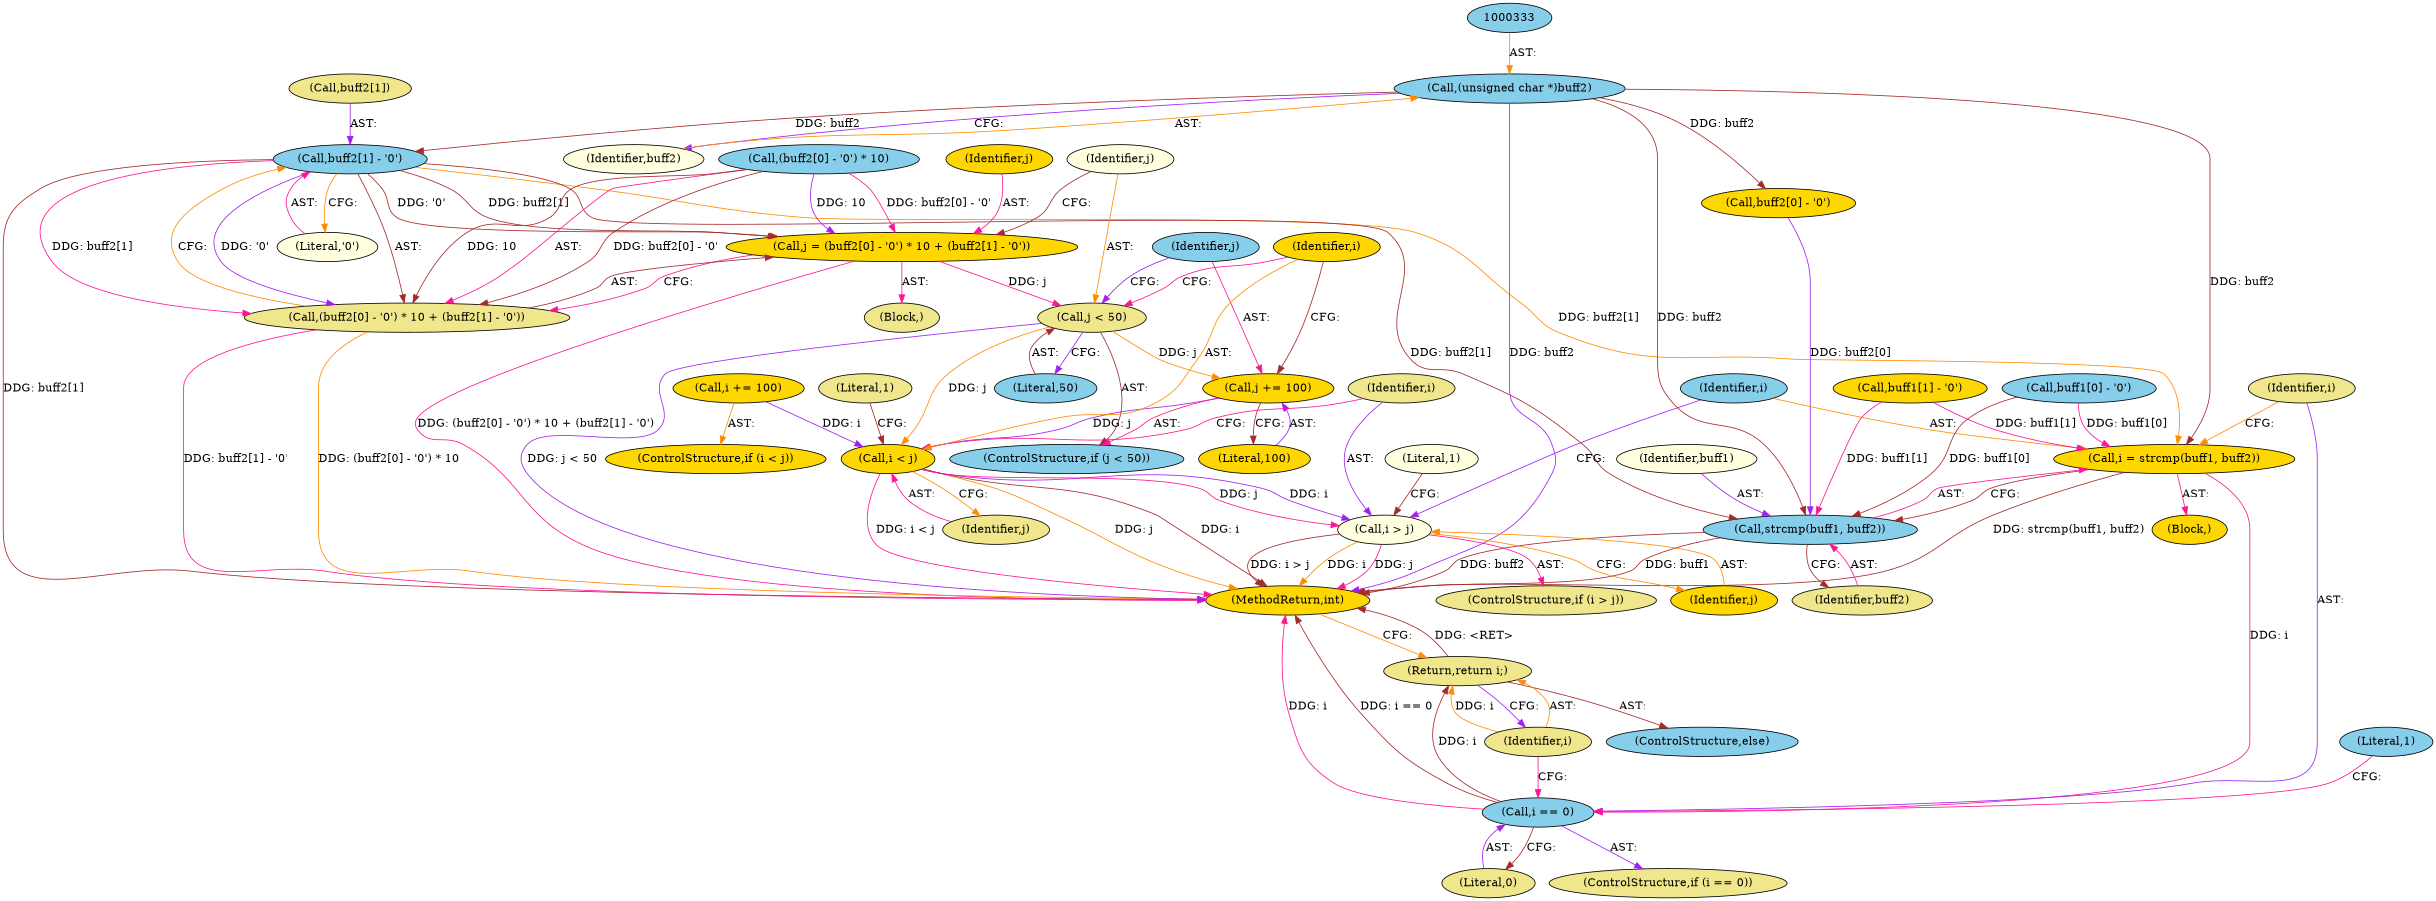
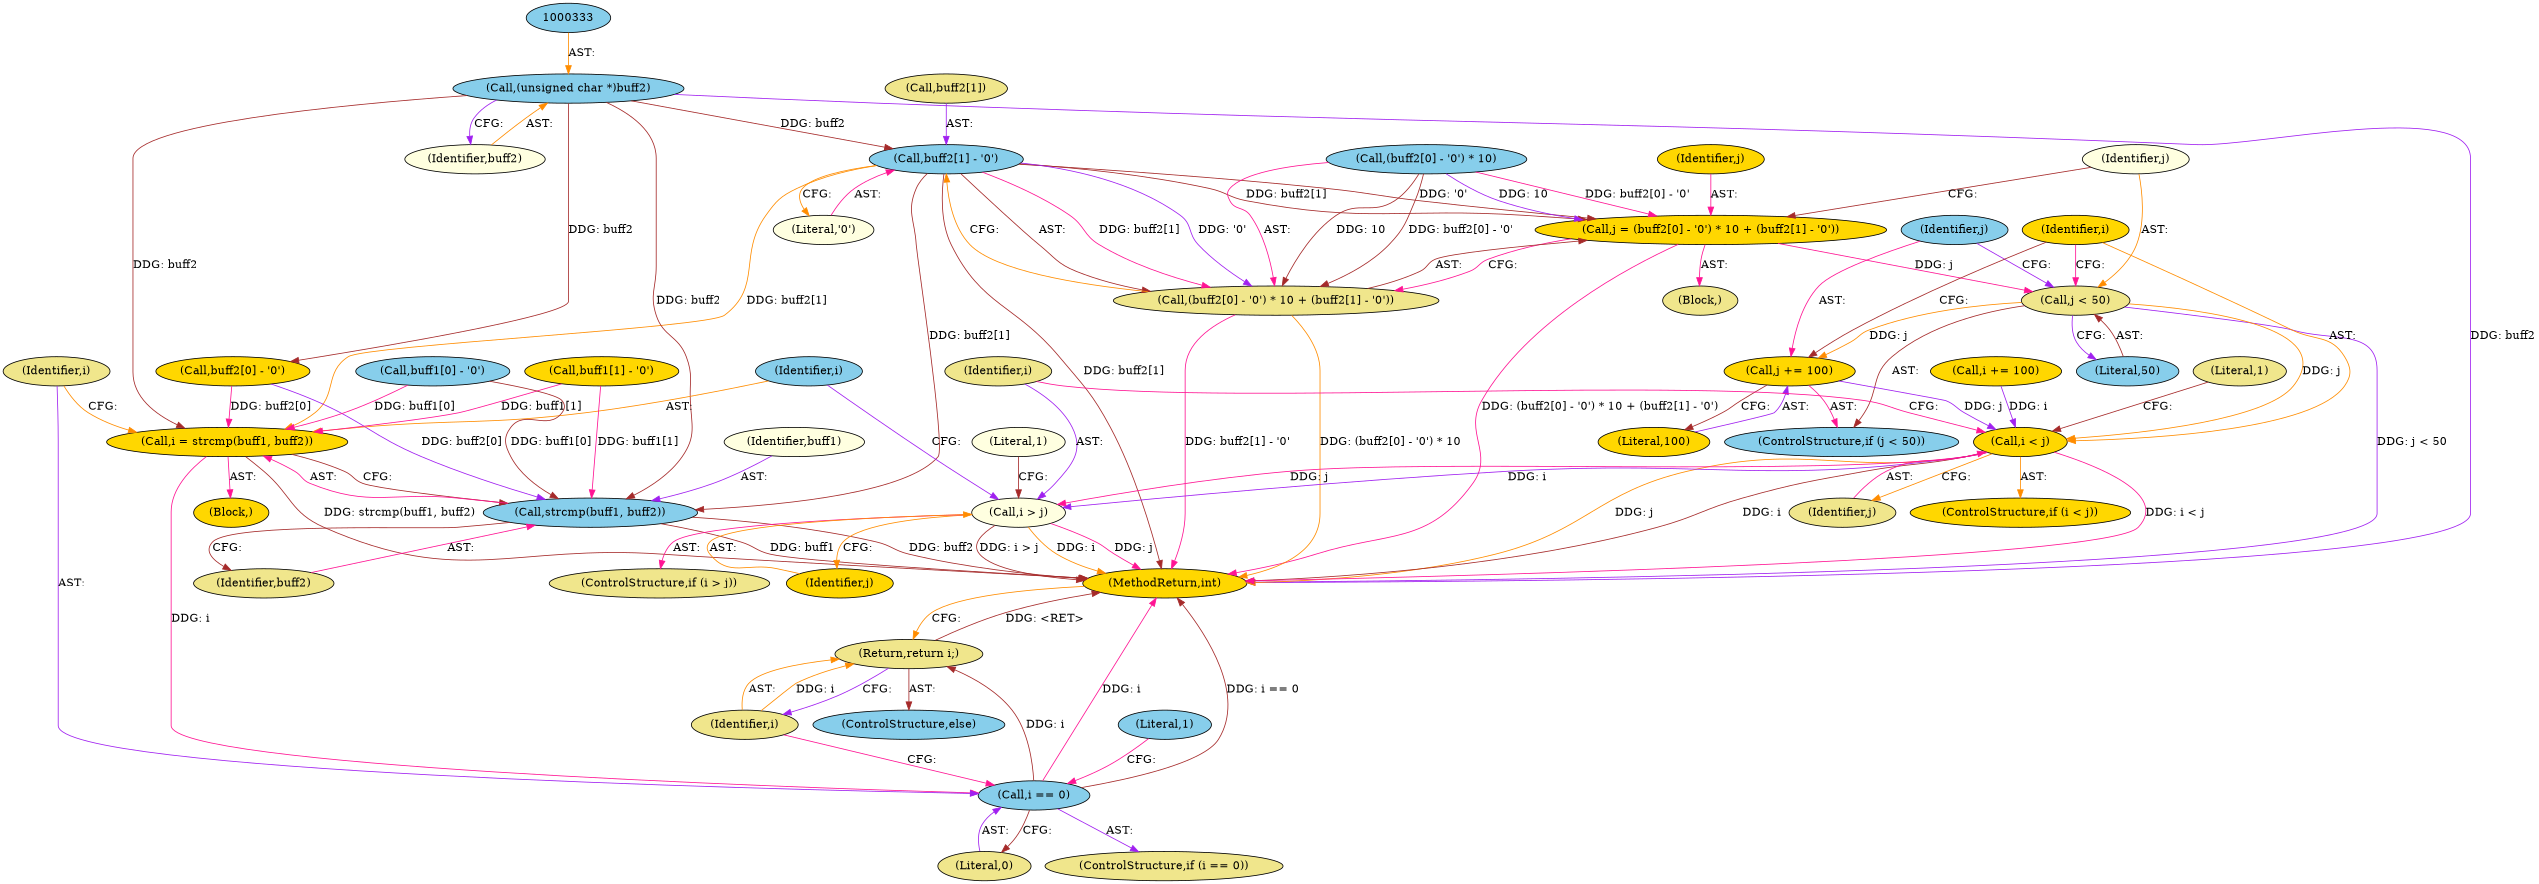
  digraph {
    node [fillcolor=gold style=filled]
    edge [color=brown]
    n1 [fillcolor=skyblue label="(Call,buff2[1] - '0')"]
    n2 [label="(Call,j = (buff2[0] - '0') * 10 + (buff2[1] - '0'))"]
    n3 [fillcolor=khaki label="(Call,(buff2[0] - '0') * 10 + (buff2[1] - '0'))"]
    n4 [label="(Call,i = strcmp(buff1, buff2))"]
    n5 [fillcolor=skyblue label="(Call,strcmp(buff1, buff2))"]
    n6 [fillcolor=lightyellow label="(Literal,'0')"]
    n7 [label="(MethodReturn,int)"]
    n8 [fillcolor=khaki label="(Call,j < 50)"]
    n9 [fillcolor=khaki label="(Block,)"]
    n10 [fillcolor=skyblue label="(Call,i == 0)"]
    n11 [label="(Block,)"]
    n12 [fillcolor=khaki label="(Identifier,buff2)"]
    n13 [fillcolor=khaki label="(Return,return i;)"]
    n14 [fillcolor=skyblue label="(Call,(unsigned char *)buff2)"]
    n15 [fillcolor=lightyellow label="(Identifier,buff2)"]
    n16 [label="(Call,buff2[0] - '0')"]
    n17 [label="(Call,j += 100)"]
    n18 [label="(Call,i < j)"]
    n19 [fillcolor=skyblue label="(ControlStructure,if (j < 50))"]
    n20 [fillcolor=skyblue label="(Literal,50)"]
    n21 [label="(Literal,100)"]
    n22 [fillcolor=lightyellow label="(Call,i > j)"]
    n23 [fillcolor=khaki label="(Identifier,j)"]
    n24 [label="(ControlStructure,if (i < j))"]
    n25 [label="(Identifier,j)"]
    n26 [fillcolor=khaki label="(ControlStructure,if (i > j))"]
    n27 [fillcolor=khaki label="(Literal,0)"]
    n28 [fillcolor=khaki label="(ControlStructure,if (i == 0))"]
    n29 [fillcolor=khaki label="(Identifier,i)"]
    n30 [fillcolor=skyblue label="(ControlStructure,else)"]
    n31 [fillcolor=skyblue label="(Identifier,j)"]
    n32 [fillcolor=khaki label="(Literal,1)"]
    n33 [label="(Call,i += 100)"]
    n34 [fillcolor=khaki label="(Identifier,i)"]
    n35 [fillcolor=skyblue label="(Identifier,i)"]
    n36 [fillcolor=khaki label="(Call,buff2[1])"]
    n37 [fillcolor=skyblue label="(Literal,1)"]
    n38 [label="(Identifier,j)"]
    n39 [fillcolor=khaki label="(Identifier,i)"]
    n40 [label="(Call,buff1[1] - '0')"]
    n41 [fillcolor=lightyellow label="(Identifier,buff1)"]
    n42 [fillcolor=lightyellow label="(Identifier,j)"]
    n43 [fillcolor=lightyellow label="(Literal,1)"]
    n44 [fillcolor=skyblue label="(Call,(buff2[0] - '0') * 10)"]
    n45 [fillcolor=skyblue label="(Call,buff1[0] - '0')"]
    n46 [label="(Identifier,i)"]
    1000333 [fillcolor=skyblue]
    n1 -> n2 [label="DDG: buff2[1]"]
    n1 -> n2 [label="DDG: '0'"]
    n1 -> n3 [label="AST: "]
    n1 -> n3 [color=deeppink label="DDG: buff2[1]"]
    n1 -> n3 [color=purple label="DDG: '0'"]
    n1 -> n4 [color=darkorange label="DDG: buff2[1]"]
    n1 -> n5 [label="DDG: buff2[1]"]
    n1 -> n6 [color=darkorange label="CFG: "]
    n1 -> n7 [label="DDG: buff2[1]"]
    n2 -> n3 [color=deeppink label="CFG: "]
    n2 -> n7 [color=deeppink label="DDG: (buff2[0] - '0') * 10 + (buff2[1] - '0')"]
    n2 -> n8 [color=deeppink label="DDG: j"]
    n2 -> n9 [color=deeppink label="AST: "]
    n3 -> n1 [color=darkorange label="CFG: "]
    n3 -> n2 [label="AST: "]
    n3 -> n7 [color=darkorange label="DDG: (buff2[0] - '0') * 10"]
    n3 -> n7 [color=deeppink label="DDG: buff2[1] - '0'"]
    n4 -> n5 [label="CFG: "]
    n4 -> n7 [label="DDG: strcmp(buff1, buff2)"]
    n4 -> n10 [color=deeppink label="DDG: i"]
    n4 -> n11 [color=deeppink label="AST: "]
    n5 -> n4 [color=deeppink label="AST: "]
    n5 -> n7 [label="DDG: buff1"]
    n5 -> n7 [label="DDG: buff2"]
    n5 -> n12 [label="CFG: "]
    n6 -> n1 [color=deeppink label="AST: "]
    n7 -> n13 [color=darkorange label="CFG: "]
    n8 -> n7 [color=purple label="DDG: j < 50"]
    n8 -> n17 [color=darkorange label="DDG: j"]
    n8 -> n18 [color=darkorange label="DDG: j"]
    n8 -> n19 [label="AST: "]
    n8 -> n20 [color=purple label="CFG: "]
    n10 -> n7 [color=deeppink label="DDG: i"]
    n10 -> n7 [label="DDG: i == 0"]
    n10 -> n13 [label="DDG: i"]
    n10 -> n27 [label="CFG: "]
    n10 -> n28 [color=purple label="AST: "]
    n12 -> n5 [color=deeppink label="AST: "]
    n13 -> n7 [label="DDG: <RET>"]
    n13 -> n29 [color=purple label="CFG: "]
    n13 -> n30 [label="AST: "]
    n14 -> n1 [label="DDG: buff2"]
    n14 -> n4 [label="DDG: buff2"]
    n14 -> n5 [label="DDG: buff2"]
    n14 -> n7 [color=purple label="DDG: buff2"]
    n14 -> n15 [color=purple label="CFG: "]
    n14 -> n16 [label="DDG: buff2"]
    n15 -> n14 [color=darkorange label="AST: "]
+   n16 -> n4 [color=deeppink label="DDG: buff2[0]"]
    n16 -> n5 [color=purple label="DDG: buff2[0]"]
    n17 -> n18 [color=purple label="DDG: j"]
    n17 -> n19 [color=deeppink label="AST: "]
    n17 -> n21 [label="CFG: "]
    n18 -> n7 [color=darkorange label="DDG: j"]
    n18 -> n7 [label="DDG: i"]
    n18 -> n7 [color=deeppink label="DDG: i < j"]
    n18 -> n22 [color=purple label="DDG: i"]
    n18 -> n22 [color=deeppink label="DDG: j"]
    n18 -> n23 [color=darkorange label="CFG: "]
-   n33 -> n24 [color=darkorange label="AST: "]
+   n18 -> n24 [color=darkorange label="AST: "]
    n20 -> n8 [label="AST: "]
    n21 -> n17 [color=purple label="AST: "]
    n22 -> n7 [color=darkorange label="DDG: i"]
    n22 -> n7 [color=deeppink label="DDG: j"]
    n22 -> n7 [label="DDG: i > j"]
    n22 -> n25 [color=darkorange label="CFG: "]
    n22 -> n26 [color=deeppink label="AST: "]
    n23 -> n18 [color=deeppink label="AST: "]
    n25 -> n22 [color=darkorange label="AST: "]
    n27 -> n10 [color=purple label="AST: "]
    n29 -> n10 [color=deeppink label="CFG: "]
    n29 -> n13 [color=darkorange label="AST: "]
    n29 -> n13 [color=darkorange label="DDG: i"]
    n31 -> n8 [color=purple label="CFG: "]
    n31 -> n17 [color=deeppink label="AST: "]
    n32 -> n18 [label="CFG: "]
    n33 -> n18 [color=purple label="DDG: i"]
    n34 -> n4 [color=darkorange label="CFG: "]
    n34 -> n10 [color=purple label="AST: "]
    n35 -> n4 [color=darkorange label="AST: "]
    n35 -> n22 [color=purple label="CFG: "]
    n36 -> n1 [color=purple label="AST: "]
    n37 -> n10 [color=deeppink label="CFG: "]
    n38 -> n2 [color=deeppink label="AST: "]
    n39 -> n18 [color=deeppink label="CFG: "]
    n39 -> n22 [color=purple label="AST: "]
    n40 -> n4 [color=deeppink label="DDG: buff1[1]"]
    n40 -> n5 [color=deeppink label="DDG: buff1[1]"]
    n41 -> n5 [color=purple label="AST: "]
    n42 -> n2 [label="CFG: "]
    n42 -> n8 [color=darkorange label="AST: "]
    n43 -> n22 [label="CFG: "]
    n44 -> n2 [color=deeppink label="DDG: buff2[0] - '0'"]
    n44 -> n2 [color=purple label="DDG: 10"]
    n44 -> n3 [color=deeppink label="AST: "]
    n44 -> n3 [label="DDG: buff2[0] - '0'"]
    n44 -> n3 [label="DDG: 10"]
    n45 -> n4 [color=deeppink label="DDG: buff1[0]"]
    n45 -> n5 [label="DDG: buff1[0]"]
    n46 -> n8 [color=deeppink label="CFG: "]
    n46 -> n17 [label="CFG: "]
    n46 -> n18 [color=darkorange label="AST: "]
    1000333 -> n14 [color=darkorange label="AST: "]
  }
